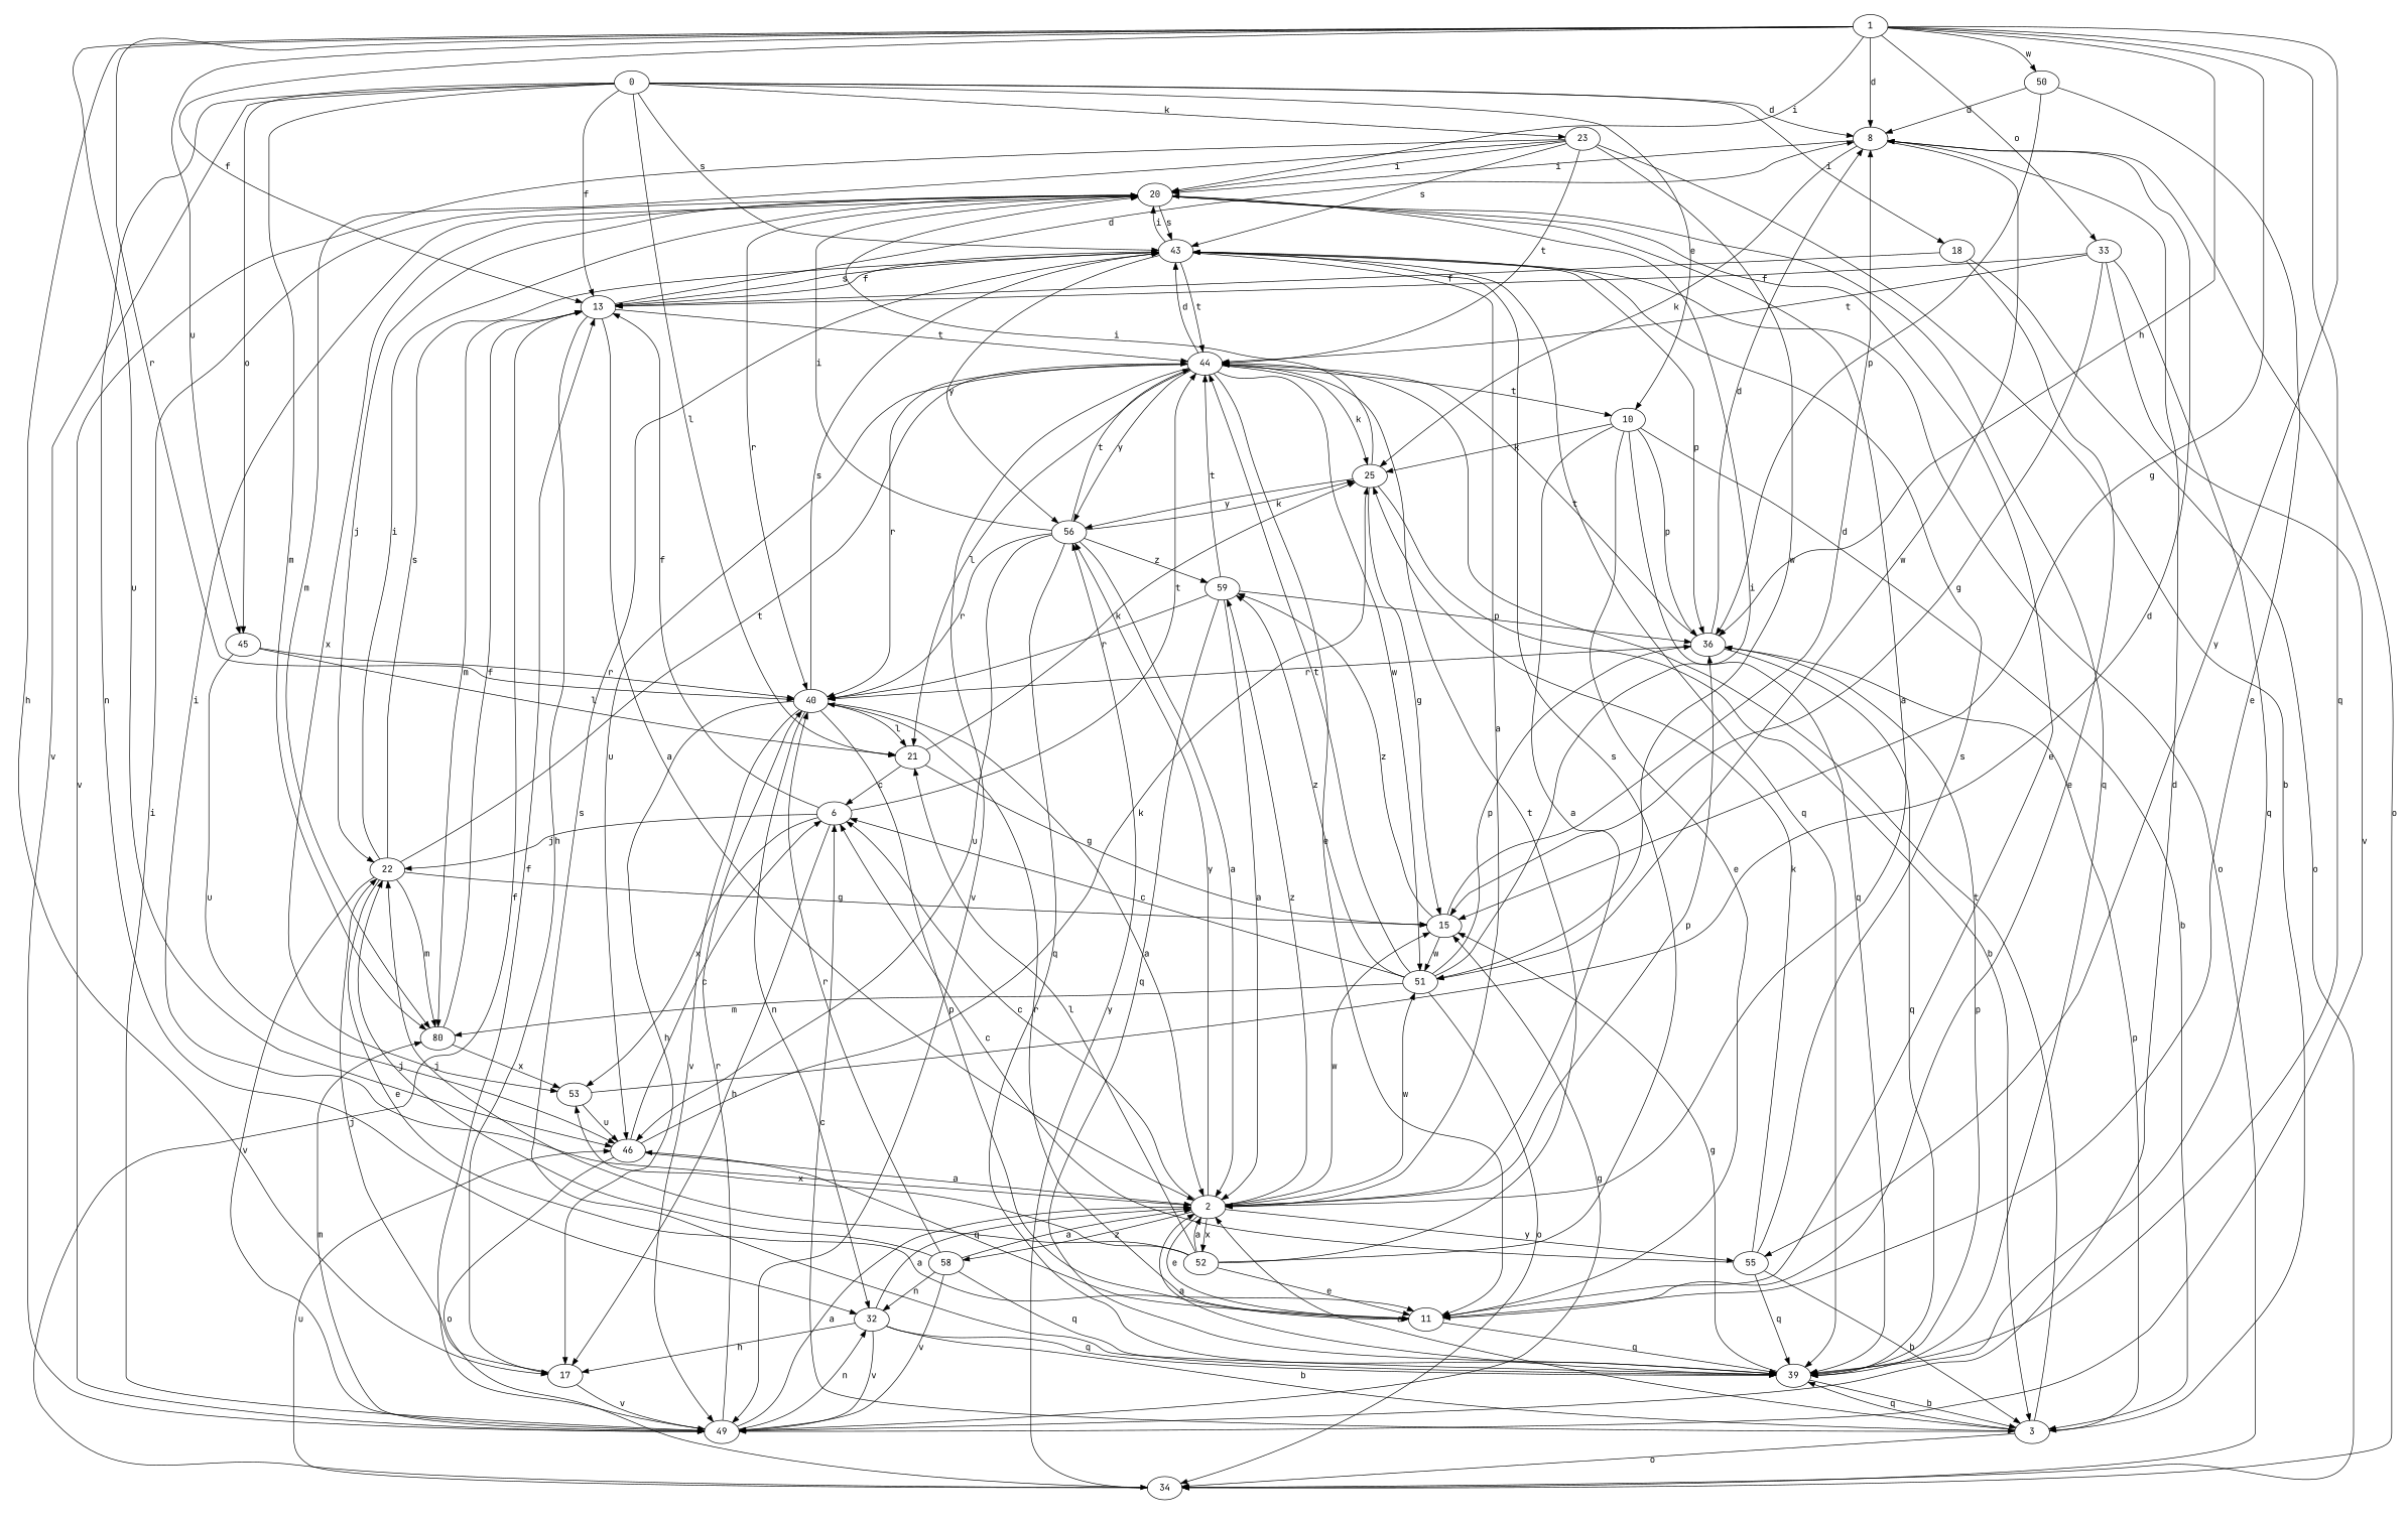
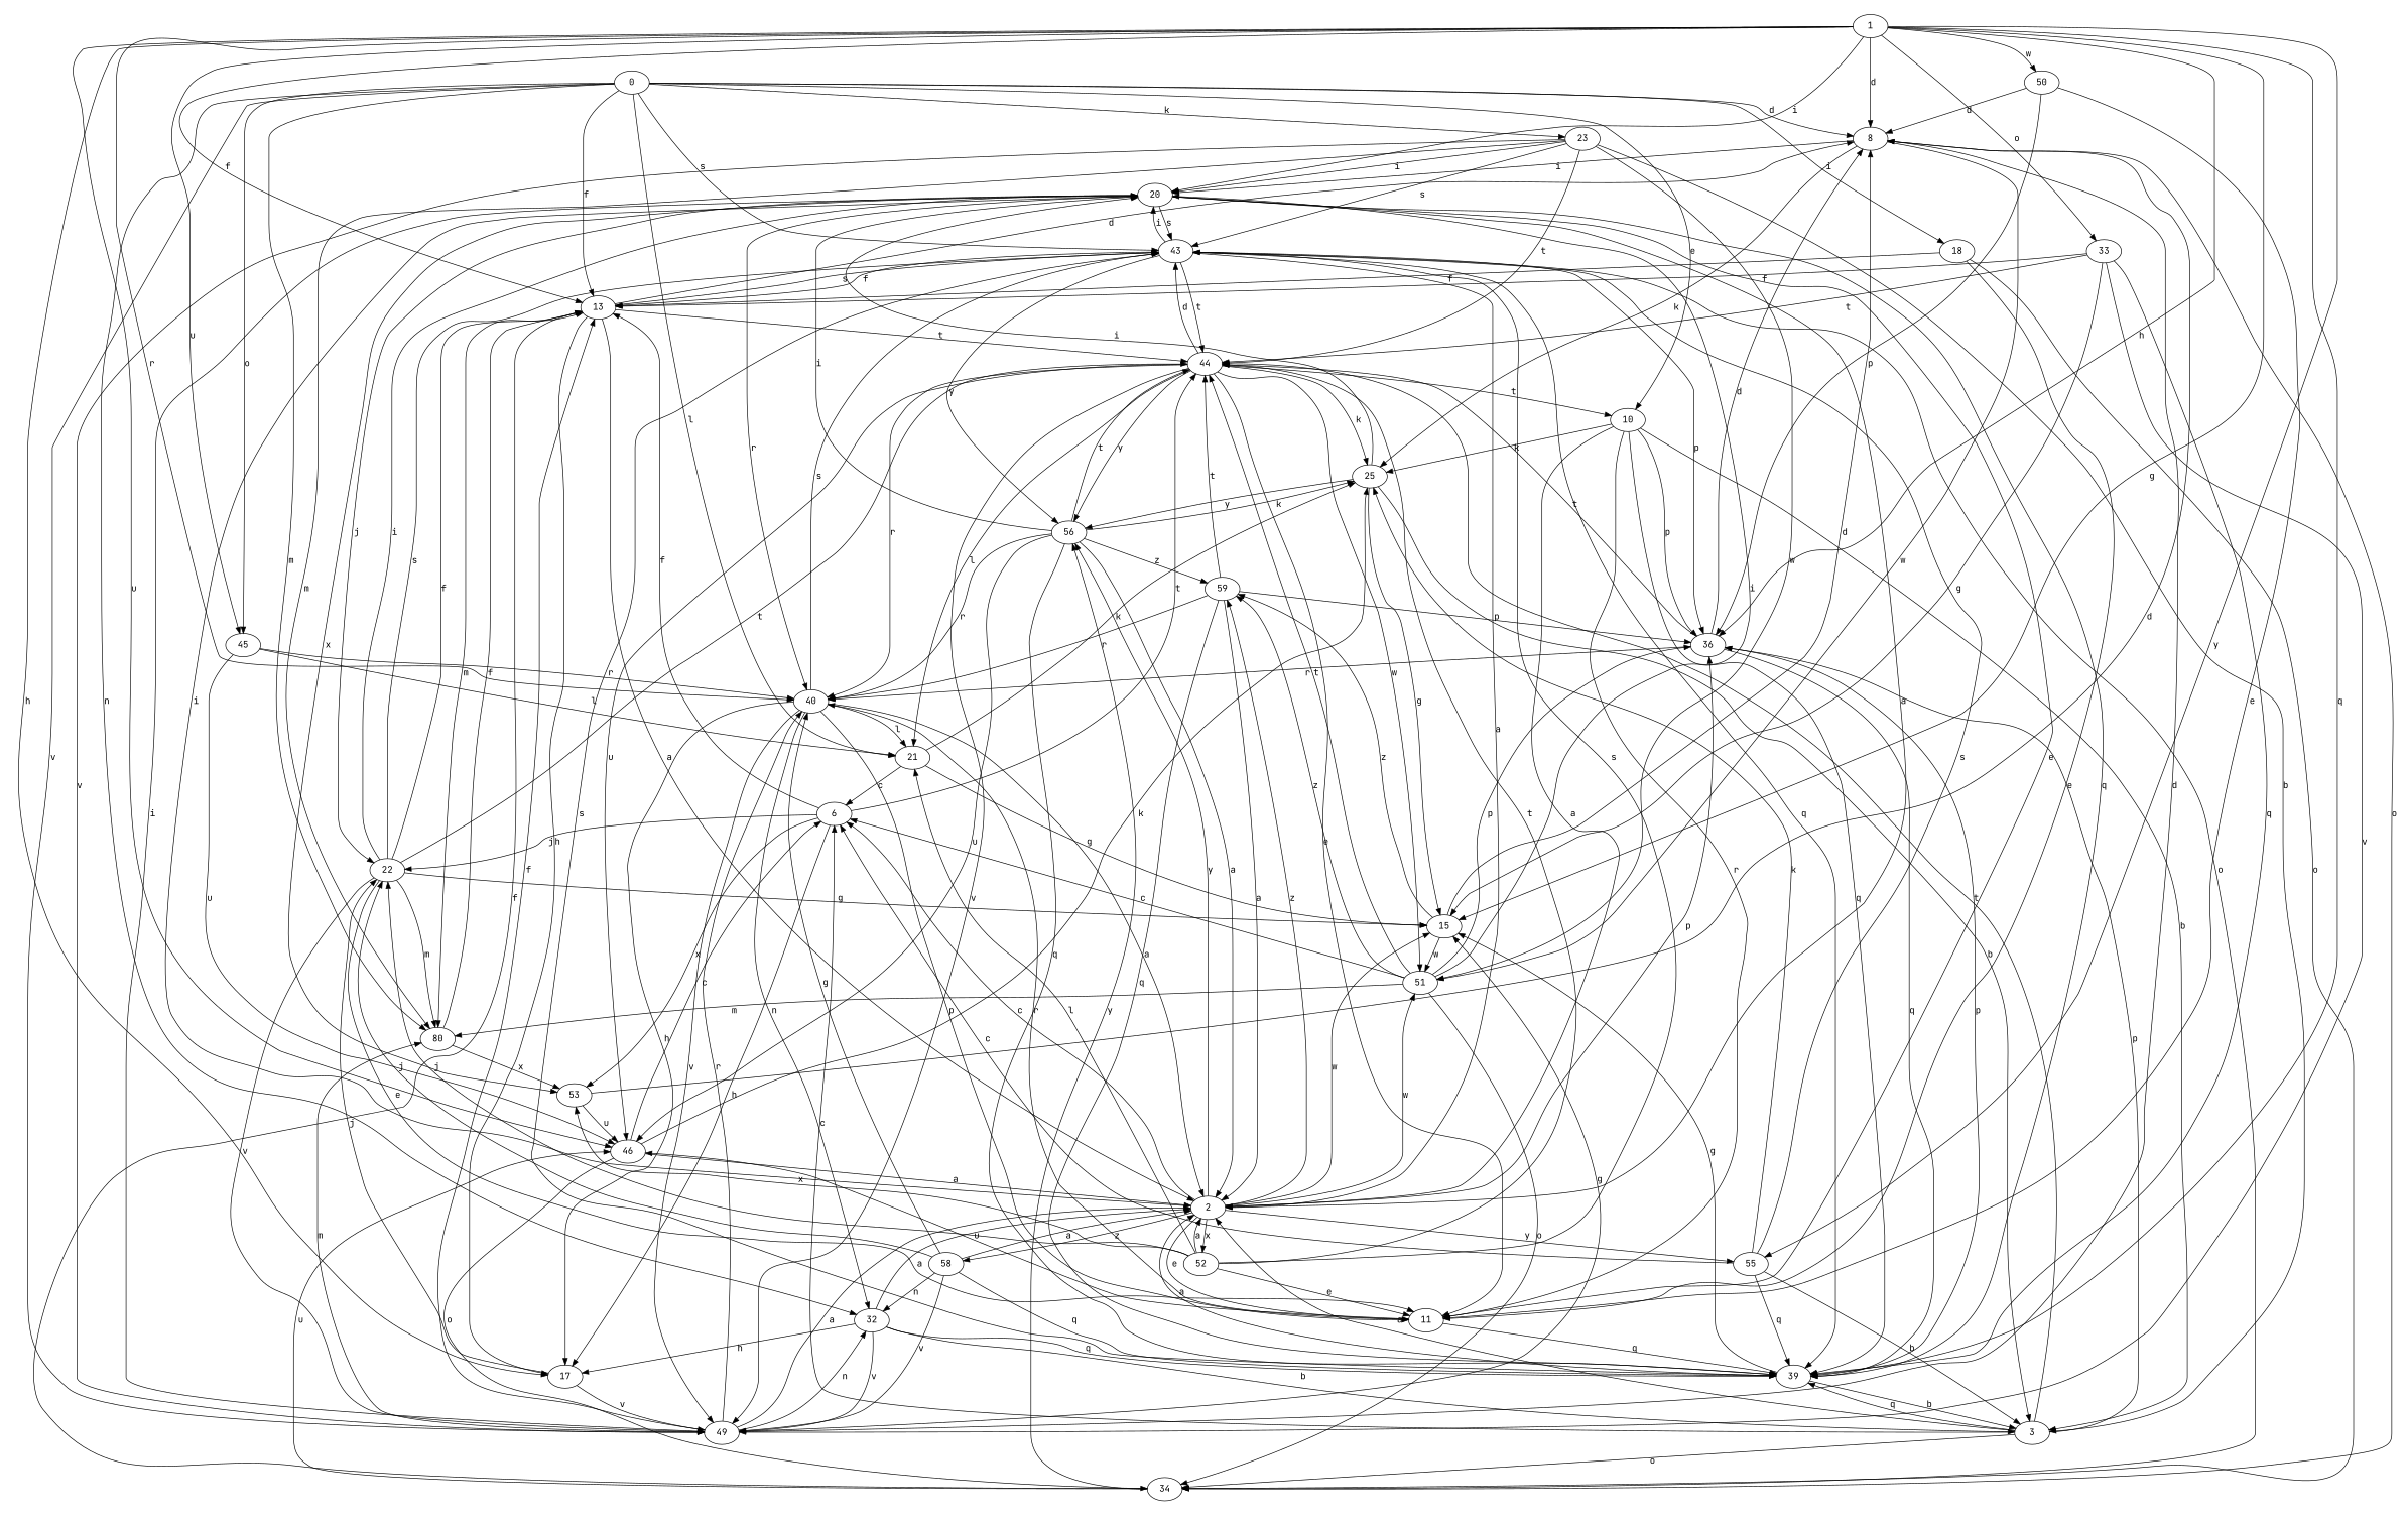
  strict digraph {
    fontname="JetBrains Mono"
    node [fontname="JetBrains Mono"]
    edge [fontname="JetBrains Mono"]
    0
    8
    10
    13
    18
    23
    n7 [label=21]
    n8 [label=80]
    32
    43
    45
    49
    20
    51
    34
    25
    36
    39
    2
    11
    3
    17
    44
    15
    6
    53
    56
    40
    46
    1
    33
    50
    55
    59
    22
    52
    58
    0 -> 8 [label=d]
    0 -> 10 [label=e]
    0 -> 13 [label=f]
    0 -> 18 [label=i]
    0 -> 23 [label=k]
    0 -> n7 [label=l]
    0 -> n8 [label=m]
    0 -> 32 [label=n]
    0 -> 43 [label=s]
    0 -> 45 [label=o]
    0 -> 49 [label=v]
    8 -> 20 [label=i]
    8 -> 51 [label=w]
    8 -> 34 [label=o]
    8 -> 25 [label=k]
    10 -> 25 [label=k]
    10 -> 36 [label=p]
    10 -> 39 [label=q]
    10 -> 2 [label=a]
-   10 -> 11 [label=e]
+   10 -> 11 [label=r]
    10 -> 3 [label=b]
    13 -> 8 [label=d]
    13 -> n8 [label=m]
    13 -> 43 [label=s]
    13 -> 2 [label=a]
    13 -> 17 [label=h]
    13 -> 44 [label=t]
    18 -> 13 [label=f]
    18 -> 34 [label=o]
    18 -> 11 [label=e]
    23 -> n8 [label=m]
    23 -> 43 [label=s]
    23 -> 49 [label=v]
    23 -> 20 [label=i]
    23 -> 51 [label=w]
    23 -> 3 [label=b]
    23 -> 44 [label=t]
    n7 -> 25 [label=k]
    n7 -> 15 [label=g]
    n7 -> 6 [label=c]
    n8 -> 13 [label=f]
    n8 -> 53 [label=x]
    32 -> 49 [label=v]
    32 -> 39 [label=q]
    32 -> 2 [label=a]
    32 -> 3 [label=b]
    32 -> 17 [label=h]
    43 -> 13 [label=f]
    43 -> 20 [label=i]
    43 -> 34 [label=o]
    43 -> 36 [label=p]
    43 -> 39 [label=q]
    43 -> 2 [label=a]
    43 -> 44 [label=t]
    43 -> 56 [label=y]
    45 -> n7 [label=l]
    45 -> 40 [label=r]
    45 -> 46 [label=u]
    49 -> 8 [label=d]
    49 -> 13 [label=f]
    49 -> n8 [label=m]
    49 -> 32 [label=n]
    49 -> 20 [label=i]
    49 -> 2 [label=a]
    49 -> 15 [label=g]
    49 -> 40 [label=r]
    20 -> 43 [label=s]
    20 -> 39 [label=q]
    20 -> 2 [label=a]
    20 -> 11 [label=e]
    20 -> 53 [label=x]
    20 -> 40 [label=r]
    20 -> 22 [label=j]
    51 -> n8 [label=m]
    51 -> 20 [label=i]
    51 -> 34 [label=o]
    51 -> 36 [label=p]
    51 -> 44 [label=t]
    51 -> 6 [label=c]
    51 -> 59 [label=z]
    34 -> 13 [label=f]
    34 -> 56 [label=y]
    34 -> 46 [label=u]
    25 -> 20 [label=i]
    25 -> 3 [label=b]
    25 -> 15 [label=g]
    25 -> 56 [label=y]
    36 -> 8 [label=d]
    36 -> 39 [label=q]
    36 -> 44 [label=t]
    36 -> 40 [label=r]
    39 -> 43 [label=s]
    39 -> 36 [label=p]
    39 -> 2 [label=a]
    39 -> 3 [label=b]
    39 -> 15 [label=g]
    2 -> 20 [label=i]
    2 -> 51 [label=w]
    2 -> 36 [label=p]
    2 -> 11 [label=e]
    2 -> 15 [label=w]
    2 -> 6 [label=c]
    2 -> 56 [label=y]
    2 -> 55 [label=y]
    2 -> 59 [label=z]
    2 -> 52 [label=x]
    2 -> 58 [label=z]
    11 -> 39 [label=q]
    11 -> 40 [label=r]
-   11 -> 46 [label=q]
+   11 -> 46 [label=u]
    3 -> 34 [label=o]
    3 -> 36 [label=p]
    3 -> 39 [label=q]
    3 -> 2 [label=a]
    3 -> 44 [label=t]
    3 -> 6 [label=c]
    17 -> 49 [label=v]
    17 -> 22 [label=j]
    44 -> 10 [label=t]
    44 -> n7 [label=l]
    44 -> 43 [label=d]
    44 -> 49 [label=v]
    44 -> 51 [label=w]
    44 -> 25 [label=k]
    44 -> 11 [label=e]
    44 -> 56 [label=y]
    44 -> 40 [label=r]
    44 -> 46 [label=u]
    15 -> 8 [label=d]
    15 -> 51 [label=w]
    15 -> 59 [label=z]
    6 -> 13 [label=f]
    6 -> 17 [label=h]
    6 -> 44 [label=t]
    6 -> 53 [label=x]
    6 -> 22 [label=j]
    53 -> 8 [label=d]
    53 -> 46 [label=u]
    56 -> 20 [label=i]
    56 -> 25 [label=k]
    56 -> 39 [label=q]
    56 -> 2 [label=a]
    56 -> 44 [label=t]
    56 -> 40 [label=r]
    56 -> 46 [label=u]
    56 -> 59 [label=z]
    40 -> n7 [label=l]
    40 -> 32 [label=n]
    40 -> 43 [label=s]
    40 -> 49 [label=v]
    40 -> 2 [label=a]
    40 -> 11 [label=p]
    40 -> 17 [label=h]
    46 -> 34 [label=o]
    46 -> 25 [label=k]
    46 -> 2 [label=a]
    46 -> 6 [label=c]
    1 -> 8 [label=d]
    1 -> 13 [label=f]
    1 -> 45 [label=u]
    1 -> 20 [label=i]
    1 -> 36 [label=h]
    1 -> 39 [label=q]
    1 -> 17 [label=h]
    1 -> 15 [label=g]
    1 -> 40 [label=r]
    1 -> 46 [label=u]
    1 -> 33 [label=o]
    1 -> 50 [label=w]
    1 -> 55 [label=y]
    33 -> 13 [label=f]
    33 -> 49 [label=v]
    33 -> 39 [label=q]
    33 -> 44 [label=t]
    33 -> 15 [label=g]
    50 -> 8 [label=d]
    50 -> 36 [label=p]
    50 -> 11 [label=e]
    55 -> 43 [label=s]
    55 -> 25 [label=k]
    55 -> 39 [label=q]
    55 -> 3 [label=b]
    55 -> 6 [label=c]
    59 -> 36 [label=p]
    59 -> 39 [label=q]
    59 -> 2 [label=a]
    59 -> 44 [label=t]
    59 -> 40 [label=r]
+   22 -> 13 [label=f]
    22 -> n8 [label=m]
    22 -> 43 [label=s]
    22 -> 49 [label=v]
    22 -> 20 [label=i]
    22 -> 11 [label=e]
    22 -> 44 [label=t]
    22 -> 15 [label=g]
    52 -> n7 [label=l]
    52 -> 43 [label=s]
    52 -> 2 [label=a]
    52 -> 11 [label=e]
    52 -> 44 [label=t]
    52 -> 53 [label=x]
    52 -> 22 [label=j]
    58 -> 32 [label=n]
    58 -> 49 [label=v]
    58 -> 39 [label=q]
    58 -> 2 [label=a]
-   58 -> 40 [label=r]
+   58 -> 40 [label=g]
    58 -> 22 [label=j]
  }
